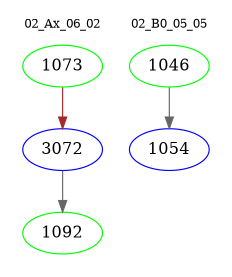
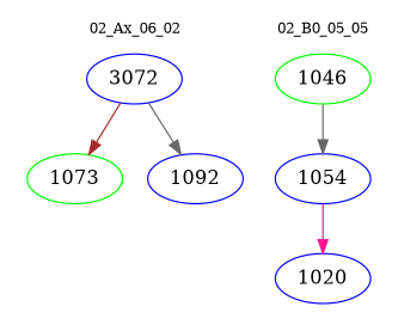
  digraph {
    node [color=blue]
    edge [color=gray40]
    n1 [color=green label=1073]
    n2 [label=3072]
-   n3 [color=green label=1092]
+   n3 [label=1092]
    n4 [color=green label=1046]
    n5 [label=1054]
+   n6 [label=1020]
    subgraph cluster_1 {
      color=white
      fontsize=10
      label="02_Ax_06_02"
      n1
      n2
      n3
    }
    subgraph cluster_2 {
      color=white
      fontsize=10
      label="02_B0_05_05"
      n4
      n5
+     n6
    }
-   n1 -> n2 [color=brown]
+   n2 -> n1 [color=brown]
    n2 -> n3
    n4 -> n5
+   n5 -> n6 [color=deeppink]
  }
